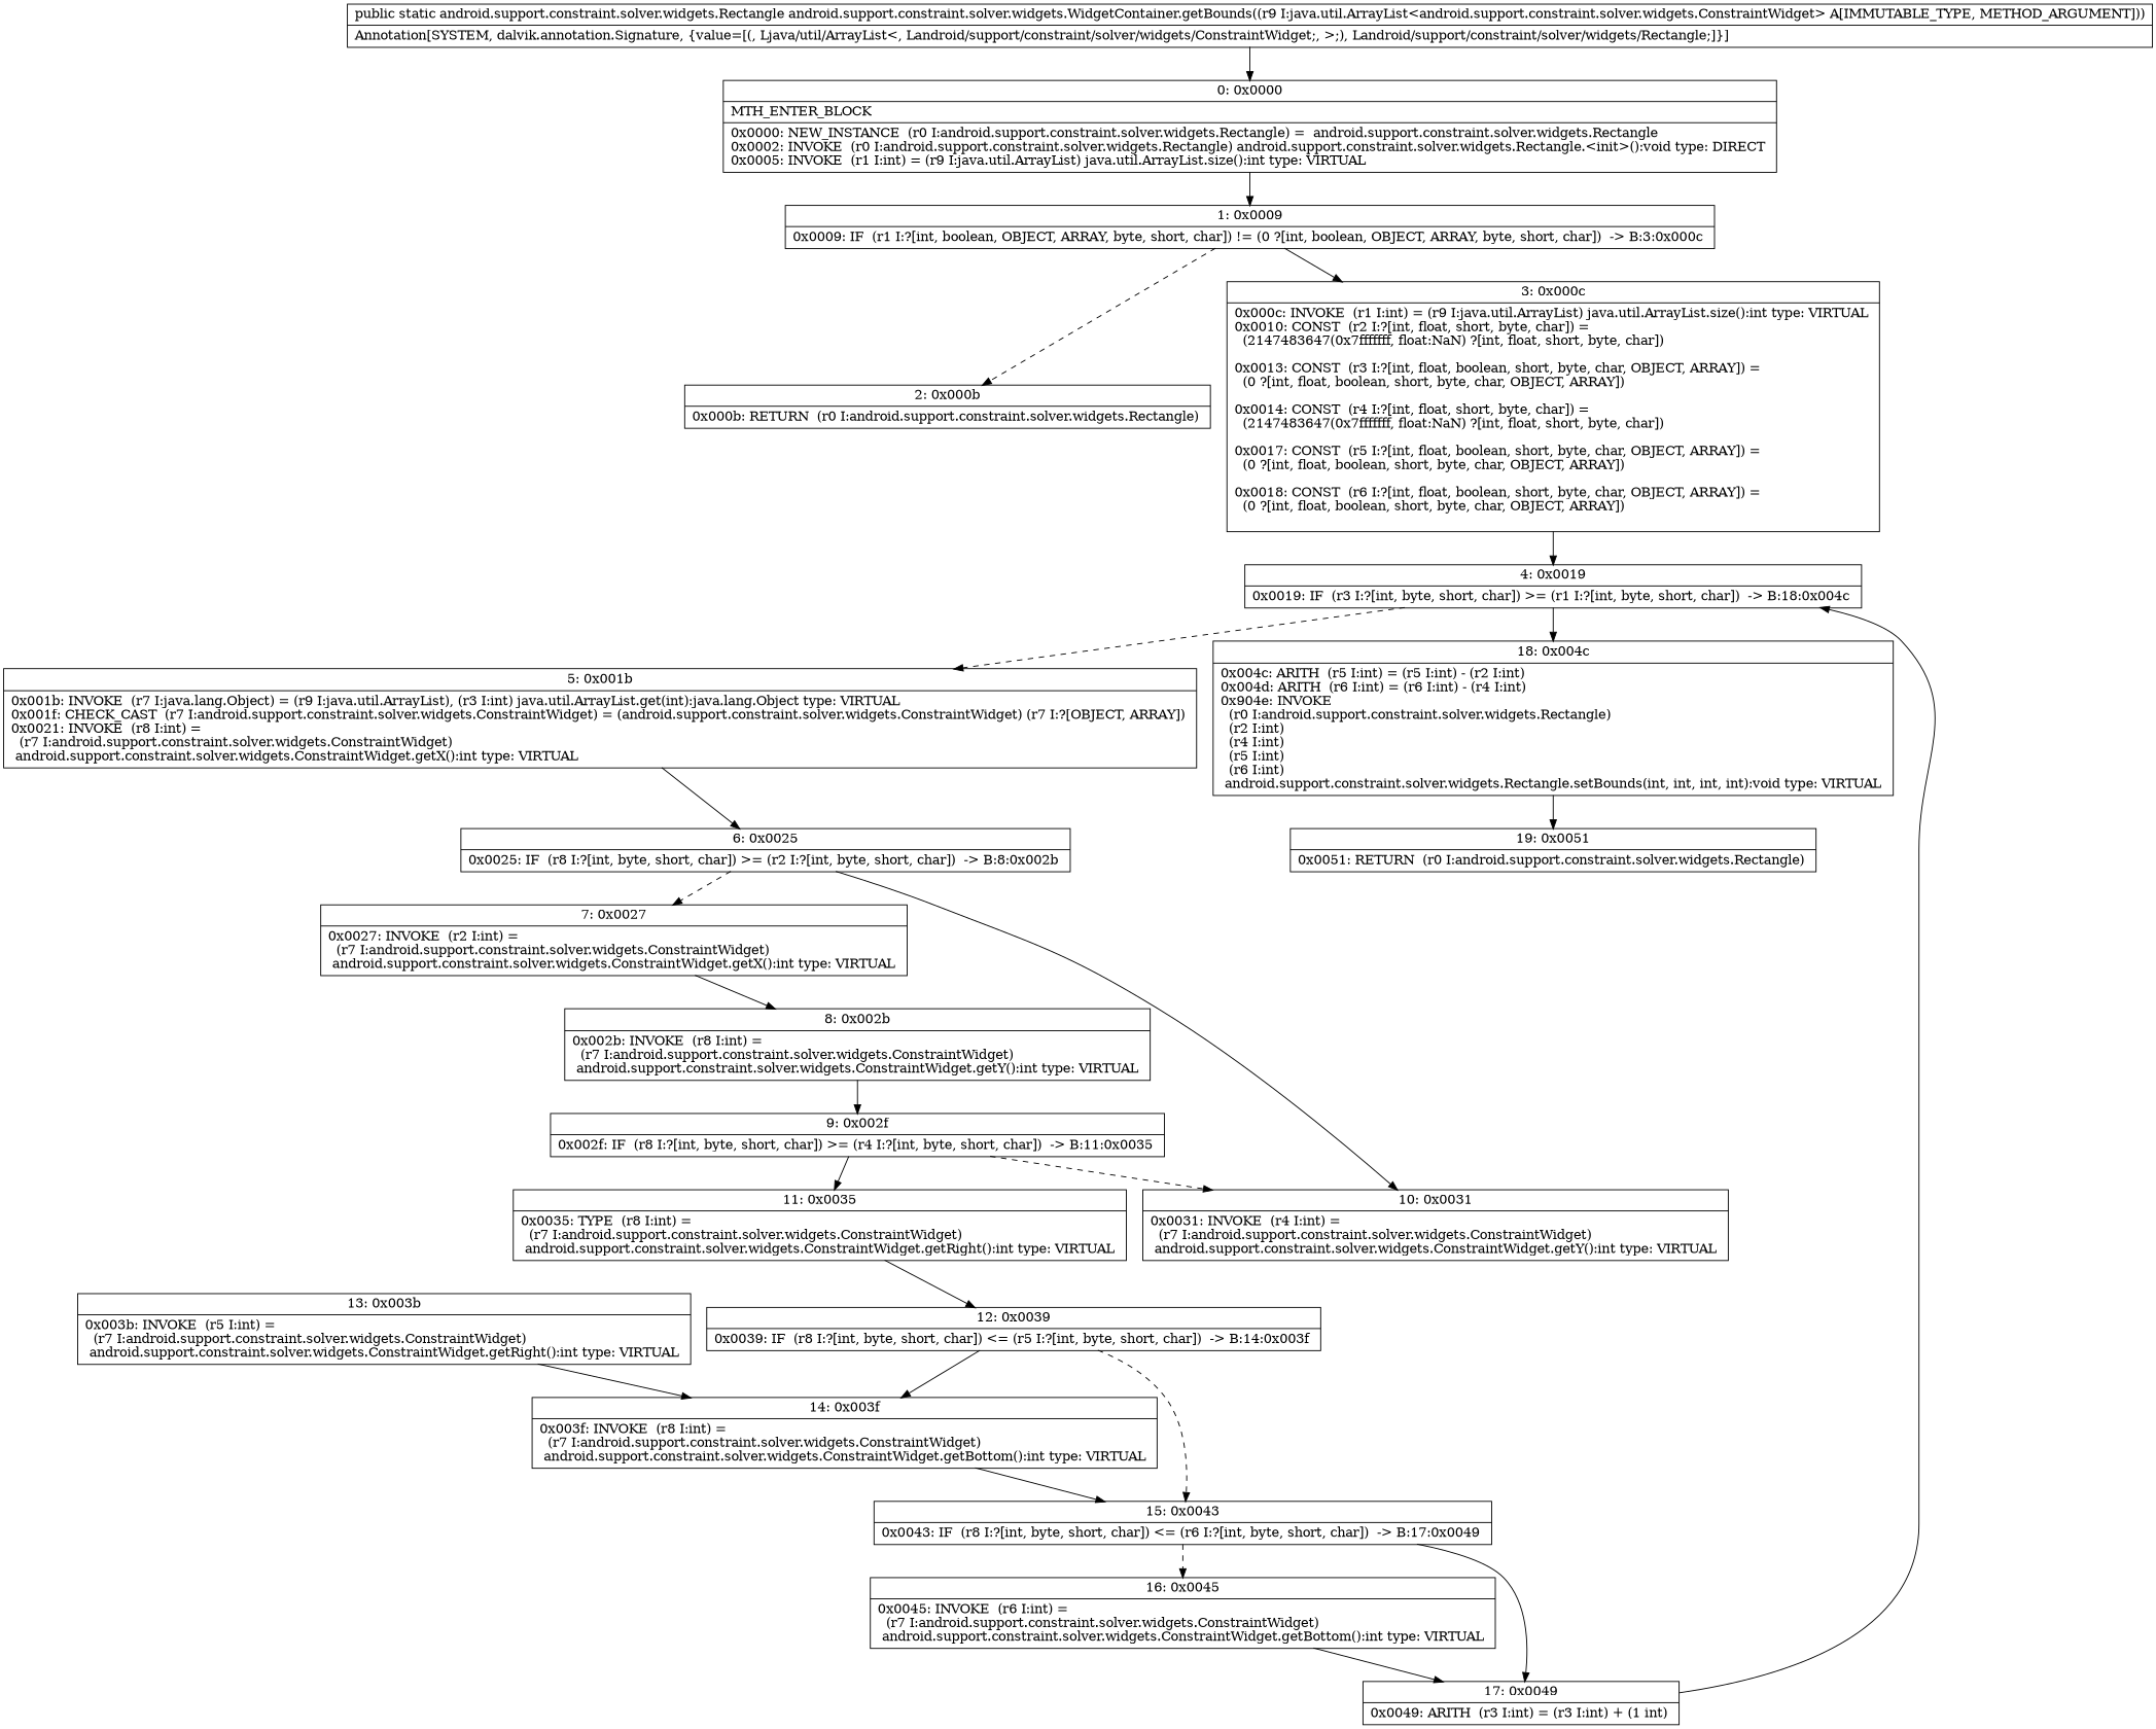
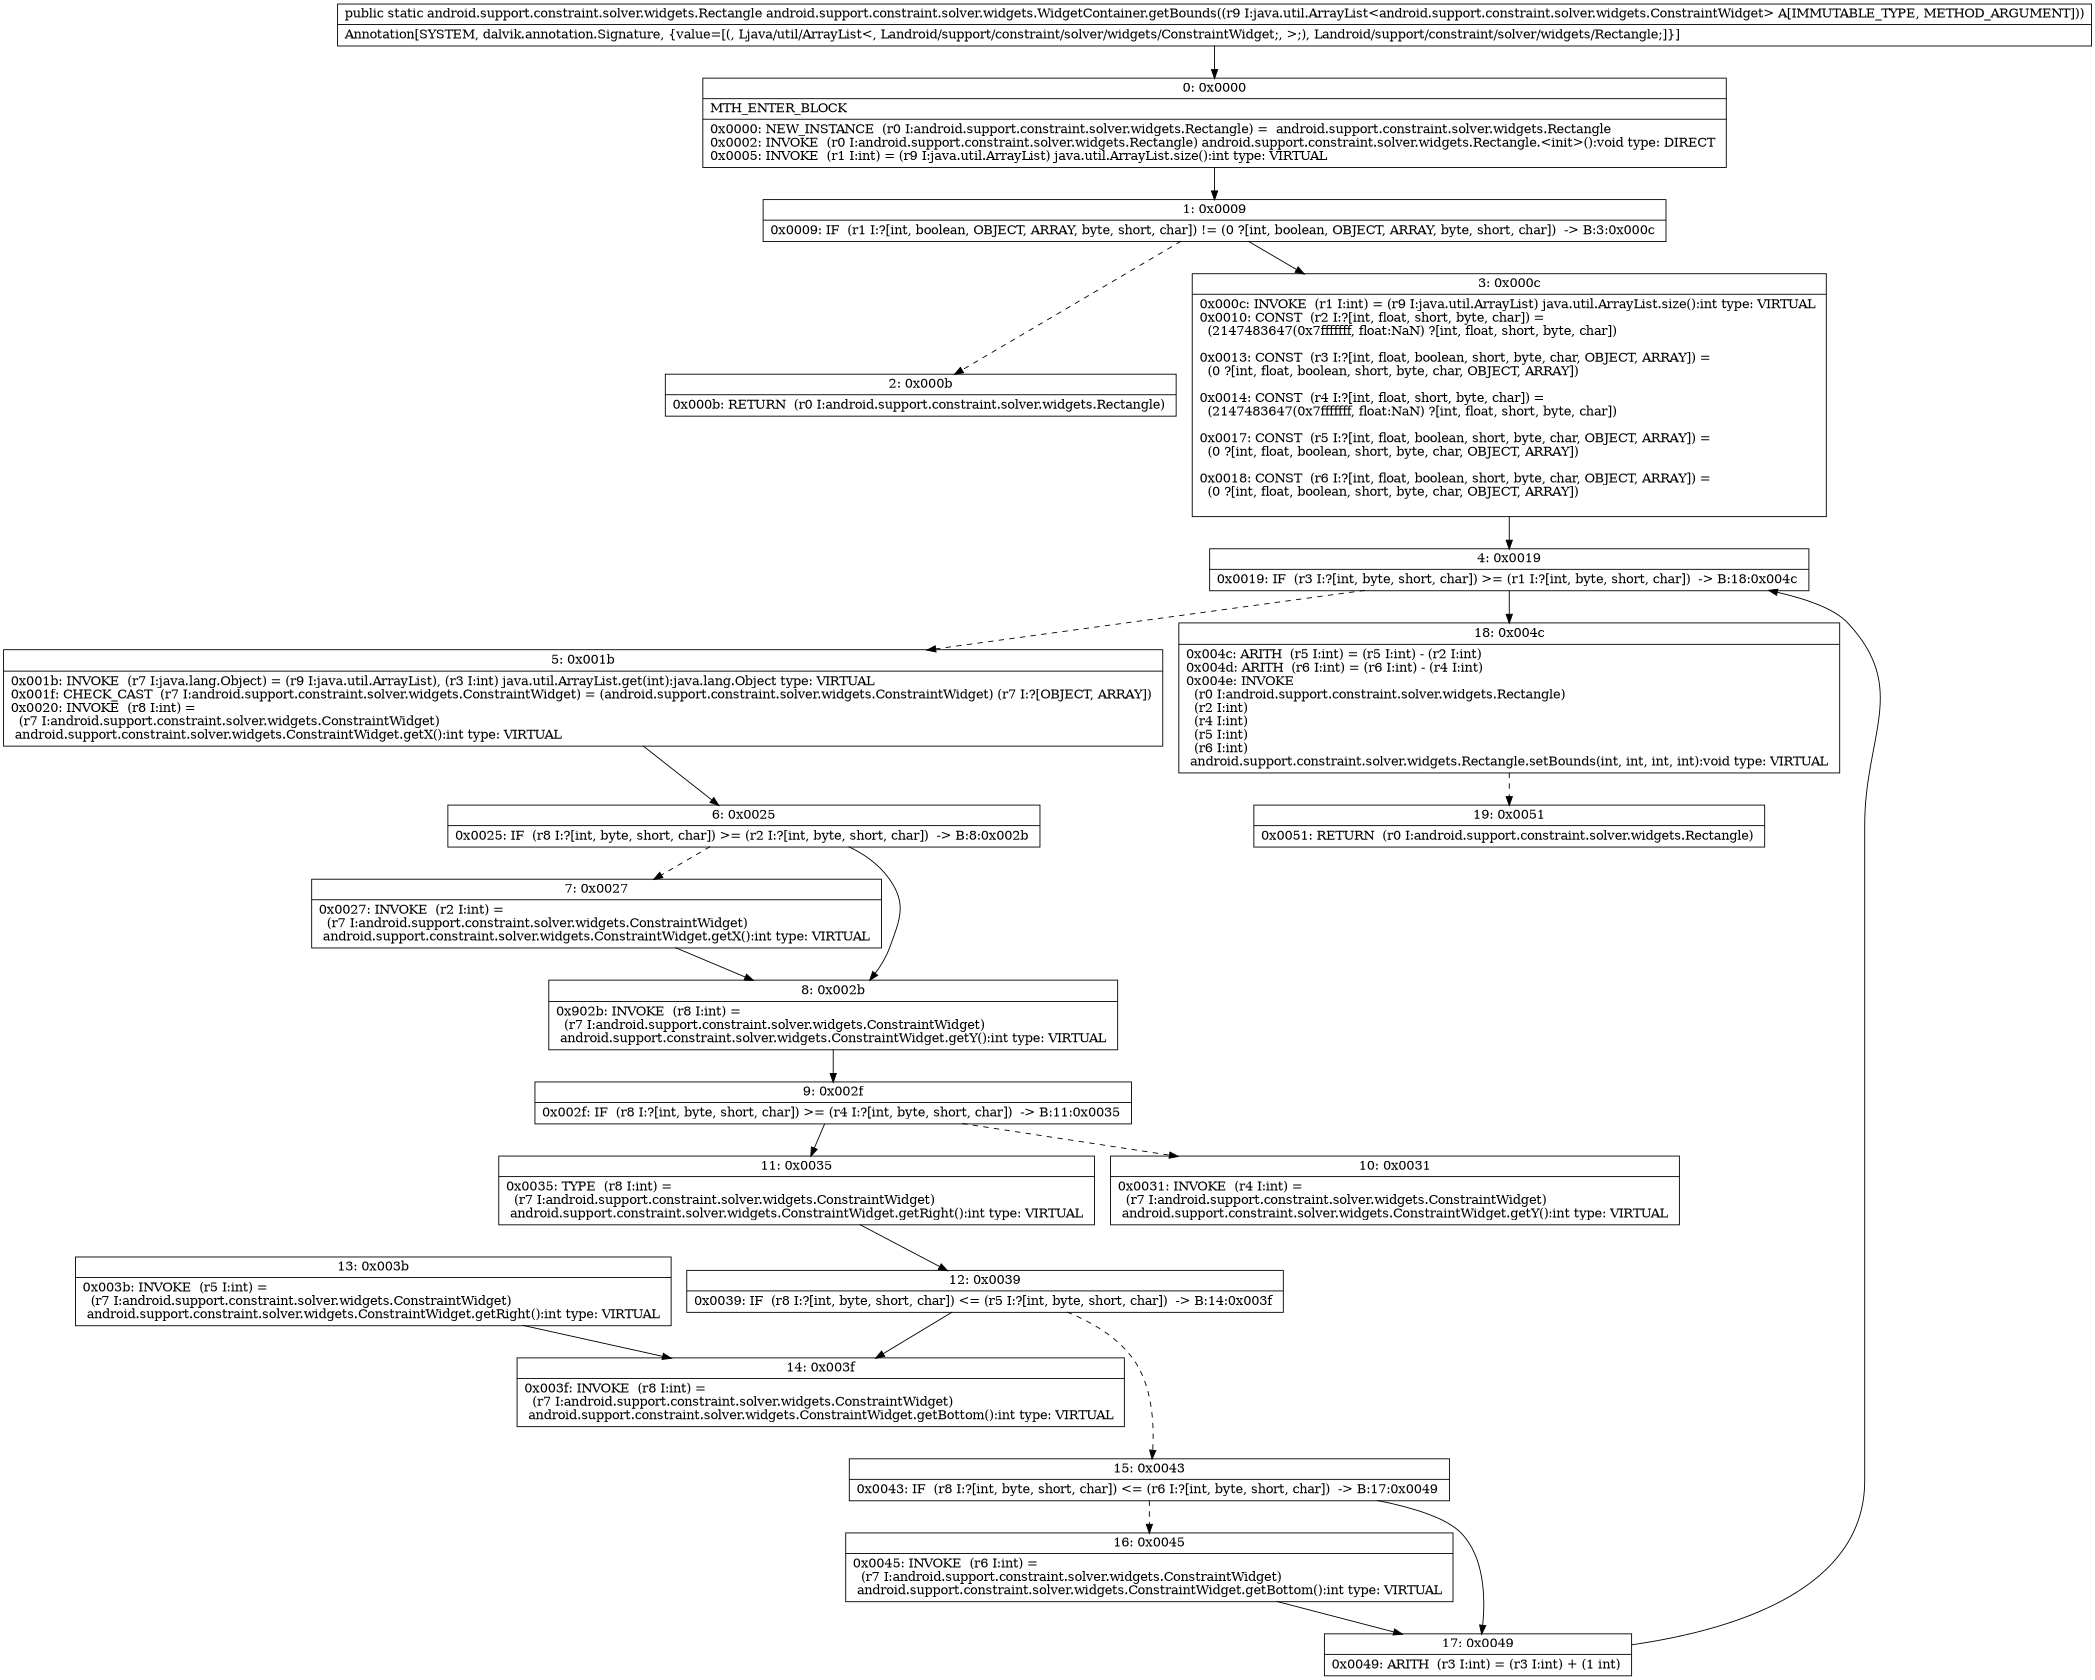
  digraph {
    node [shape=record]
    n1 [label="{0\:\ 0x0000|MTH_ENTER_BLOCK\l|0x0000: NEW_INSTANCE  (r0 I:android.support.constraint.solver.widgets.Rectangle) =  android.support.constraint.solver.widgets.Rectangle \l0x0002: INVOKE  (r0 I:android.support.constraint.solver.widgets.Rectangle) android.support.constraint.solver.widgets.Rectangle.\<init\>():void type: DIRECT \l0x0005: INVOKE  (r1 I:int) = (r9 I:java.util.ArrayList) java.util.ArrayList.size():int type: VIRTUAL \l}"]
    n2 [label="{1\:\ 0x0009|0x0009: IF  (r1 I:?[int, boolean, OBJECT, ARRAY, byte, short, char]) != (0 ?[int, boolean, OBJECT, ARRAY, byte, short, char])  \-\> B:3:0x000c \l}"]
    n3 [label="{2\:\ 0x000b|0x000b: RETURN  (r0 I:android.support.constraint.solver.widgets.Rectangle) \l}"]
    n4 [label="{3\:\ 0x000c|0x000c: INVOKE  (r1 I:int) = (r9 I:java.util.ArrayList) java.util.ArrayList.size():int type: VIRTUAL \l0x0010: CONST  (r2 I:?[int, float, short, byte, char]) = \l  (2147483647(0x7fffffff, float:NaN) ?[int, float, short, byte, char])\l \l0x0013: CONST  (r3 I:?[int, float, boolean, short, byte, char, OBJECT, ARRAY]) = \l  (0 ?[int, float, boolean, short, byte, char, OBJECT, ARRAY])\l \l0x0014: CONST  (r4 I:?[int, float, short, byte, char]) = \l  (2147483647(0x7fffffff, float:NaN) ?[int, float, short, byte, char])\l \l0x0017: CONST  (r5 I:?[int, float, boolean, short, byte, char, OBJECT, ARRAY]) = \l  (0 ?[int, float, boolean, short, byte, char, OBJECT, ARRAY])\l \l0x0018: CONST  (r6 I:?[int, float, boolean, short, byte, char, OBJECT, ARRAY]) = \l  (0 ?[int, float, boolean, short, byte, char, OBJECT, ARRAY])\l \l}"]
    n5 [label="{4\:\ 0x0019|0x0019: IF  (r3 I:?[int, byte, short, char]) \>= (r1 I:?[int, byte, short, char])  \-\> B:18:0x004c \l}"]
-   n6 [label="{5\:\ 0x001b|0x001b: INVOKE  (r7 I:java.lang.Object) = (r9 I:java.util.ArrayList), (r3 I:int) java.util.ArrayList.get(int):java.lang.Object type: VIRTUAL \l0x001f: CHECK_CAST  (r7 I:android.support.constraint.solver.widgets.ConstraintWidget) = (android.support.constraint.solver.widgets.ConstraintWidget) (r7 I:?[OBJECT, ARRAY]) \l0x0021: INVOKE  (r8 I:int) = \l  (r7 I:android.support.constraint.solver.widgets.ConstraintWidget)\l android.support.constraint.solver.widgets.ConstraintWidget.getX():int type: VIRTUAL \l}"]
-   n7 [label="{18\:\ 0x004c|0x004c: ARITH  (r5 I:int) = (r5 I:int) \- (r2 I:int) \l0x004d: ARITH  (r6 I:int) = (r6 I:int) \- (r4 I:int) \l0x904e: INVOKE  \l  (r0 I:android.support.constraint.solver.widgets.Rectangle)\l  (r2 I:int)\l  (r4 I:int)\l  (r5 I:int)\l  (r6 I:int)\l android.support.constraint.solver.widgets.Rectangle.setBounds(int, int, int, int):void type: VIRTUAL \l}"]
+   n6 [label="{5\:\ 0x001b|0x001b: INVOKE  (r7 I:java.lang.Object) = (r9 I:java.util.ArrayList), (r3 I:int) java.util.ArrayList.get(int):java.lang.Object type: VIRTUAL \l0x001f: CHECK_CAST  (r7 I:android.support.constraint.solver.widgets.ConstraintWidget) = (android.support.constraint.solver.widgets.ConstraintWidget) (r7 I:?[OBJECT, ARRAY]) \l0x0020: INVOKE  (r8 I:int) = \l  (r7 I:android.support.constraint.solver.widgets.ConstraintWidget)\l android.support.constraint.solver.widgets.ConstraintWidget.getX():int type: VIRTUAL \l}"]
+   n7 [label="{18\:\ 0x004c|0x004c: ARITH  (r5 I:int) = (r5 I:int) \- (r2 I:int) \l0x004d: ARITH  (r6 I:int) = (r6 I:int) \- (r4 I:int) \l0x004e: INVOKE  \l  (r0 I:android.support.constraint.solver.widgets.Rectangle)\l  (r2 I:int)\l  (r4 I:int)\l  (r5 I:int)\l  (r6 I:int)\l android.support.constraint.solver.widgets.Rectangle.setBounds(int, int, int, int):void type: VIRTUAL \l}"]
    n8 [label="{6\:\ 0x0025|0x0025: IF  (r8 I:?[int, byte, short, char]) \>= (r2 I:?[int, byte, short, char])  \-\> B:8:0x002b \l}"]
    n9 [label="{19\:\ 0x0051|0x0051: RETURN  (r0 I:android.support.constraint.solver.widgets.Rectangle) \l}"]
    n10 [label="{7\:\ 0x0027|0x0027: INVOKE  (r2 I:int) = \l  (r7 I:android.support.constraint.solver.widgets.ConstraintWidget)\l android.support.constraint.solver.widgets.ConstraintWidget.getX():int type: VIRTUAL \l}"]
-   n11 [label="{8\:\ 0x002b|0x002b: INVOKE  (r8 I:int) = \l  (r7 I:android.support.constraint.solver.widgets.ConstraintWidget)\l android.support.constraint.solver.widgets.ConstraintWidget.getY():int type: VIRTUAL \l}"]
+   n11 [label="{8\:\ 0x002b|0x902b: INVOKE  (r8 I:int) = \l  (r7 I:android.support.constraint.solver.widgets.ConstraintWidget)\l android.support.constraint.solver.widgets.ConstraintWidget.getY():int type: VIRTUAL \l}"]
    n12 [label="{9\:\ 0x002f|0x002f: IF  (r8 I:?[int, byte, short, char]) \>= (r4 I:?[int, byte, short, char])  \-\> B:11:0x0035 \l}"]
    n13 [label="{10\:\ 0x0031|0x0031: INVOKE  (r4 I:int) = \l  (r7 I:android.support.constraint.solver.widgets.ConstraintWidget)\l android.support.constraint.solver.widgets.ConstraintWidget.getY():int type: VIRTUAL \l}"]
    n14 [label="{11\:\ 0x0035|0x0035: TYPE  (r8 I:int) = \l  (r7 I:android.support.constraint.solver.widgets.ConstraintWidget)\l android.support.constraint.solver.widgets.ConstraintWidget.getRight():int type: VIRTUAL \l}"]
    n15 [label="{12\:\ 0x0039|0x0039: IF  (r8 I:?[int, byte, short, char]) \<= (r5 I:?[int, byte, short, char])  \-\> B:14:0x003f \l}"]
    n16 [label="{14\:\ 0x003f|0x003f: INVOKE  (r8 I:int) = \l  (r7 I:android.support.constraint.solver.widgets.ConstraintWidget)\l android.support.constraint.solver.widgets.ConstraintWidget.getBottom():int type: VIRTUAL \l}"]
    n17 [label="{15\:\ 0x0043|0x0043: IF  (r8 I:?[int, byte, short, char]) \<= (r6 I:?[int, byte, short, char])  \-\> B:17:0x0049 \l}"]
    n18 [label="{13\:\ 0x003b|0x003b: INVOKE  (r5 I:int) = \l  (r7 I:android.support.constraint.solver.widgets.ConstraintWidget)\l android.support.constraint.solver.widgets.ConstraintWidget.getRight():int type: VIRTUAL \l}"]
    n19 [label="{16\:\ 0x0045|0x0045: INVOKE  (r6 I:int) = \l  (r7 I:android.support.constraint.solver.widgets.ConstraintWidget)\l android.support.constraint.solver.widgets.ConstraintWidget.getBottom():int type: VIRTUAL \l}"]
    n20 [label="{17\:\ 0x0049|0x0049: ARITH  (r3 I:int) = (r3 I:int) + (1 int) \l}"]
    n21 [label="{public static android.support.constraint.solver.widgets.Rectangle android.support.constraint.solver.widgets.WidgetContainer.getBounds((r9 I:java.util.ArrayList\<android.support.constraint.solver.widgets.ConstraintWidget\> A[IMMUTABLE_TYPE, METHOD_ARGUMENT]))  | Annotation[SYSTEM, dalvik.annotation.Signature, \{value=[(, Ljava\/util\/ArrayList\<, Landroid\/support\/constraint\/solver\/widgets\/ConstraintWidget;, \>;), Landroid\/support\/constraint\/solver\/widgets\/Rectangle;]\}]\l}"]
    n1 -> n2
    n2 -> n3 [style=dashed]
    n2 -> n4
    n4 -> n5
    n5 -> n6 [style=dashed]
    n5 -> n7
    n6 -> n8
-   n7 -> n9
+   n7 -> n9 [style=dashed]
    n8 -> n10 [style=dashed]
-   n8 -> n13
+   n8 -> n11
    n10 -> n11
    n11 -> n12
    n12 -> n13 [style=dashed]
    n12 -> n14
    n14 -> n15
    n15 -> n16
    n15 -> n17 [style=dashed]
-   n16 -> n17
    n17 -> n19 [style=dashed]
    n17 -> n20
    n18 -> n16
    n19 -> n20
    n20 -> n5
    n21 -> n1
  }
